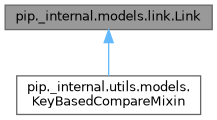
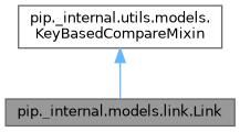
  digraph {
    node [color=gray40 fontname=Helvetica fontsize=10 shape=box style=filled]
    n1 [fillcolor=grey60 fontcolor=black height=0.2 label="pip._internal.models.link.Link" width=0.4]
    n2 [fillcolor=white height=0.2 label="pip._internal.utils.models.\lKeyBasedCompareMixin" width=0.4]
-   n1 -> n2 [color=steelblue1 dir=back fontname=Helvetica fontsize=10 labelfontname=Helvetica labelfontsize=10 style=solid]
+   n2 -> n1 [color=steelblue1 dir=back fontname=Helvetica fontsize=10 labelfontname=Helvetica labelfontsize=10 style=solid]
  }
